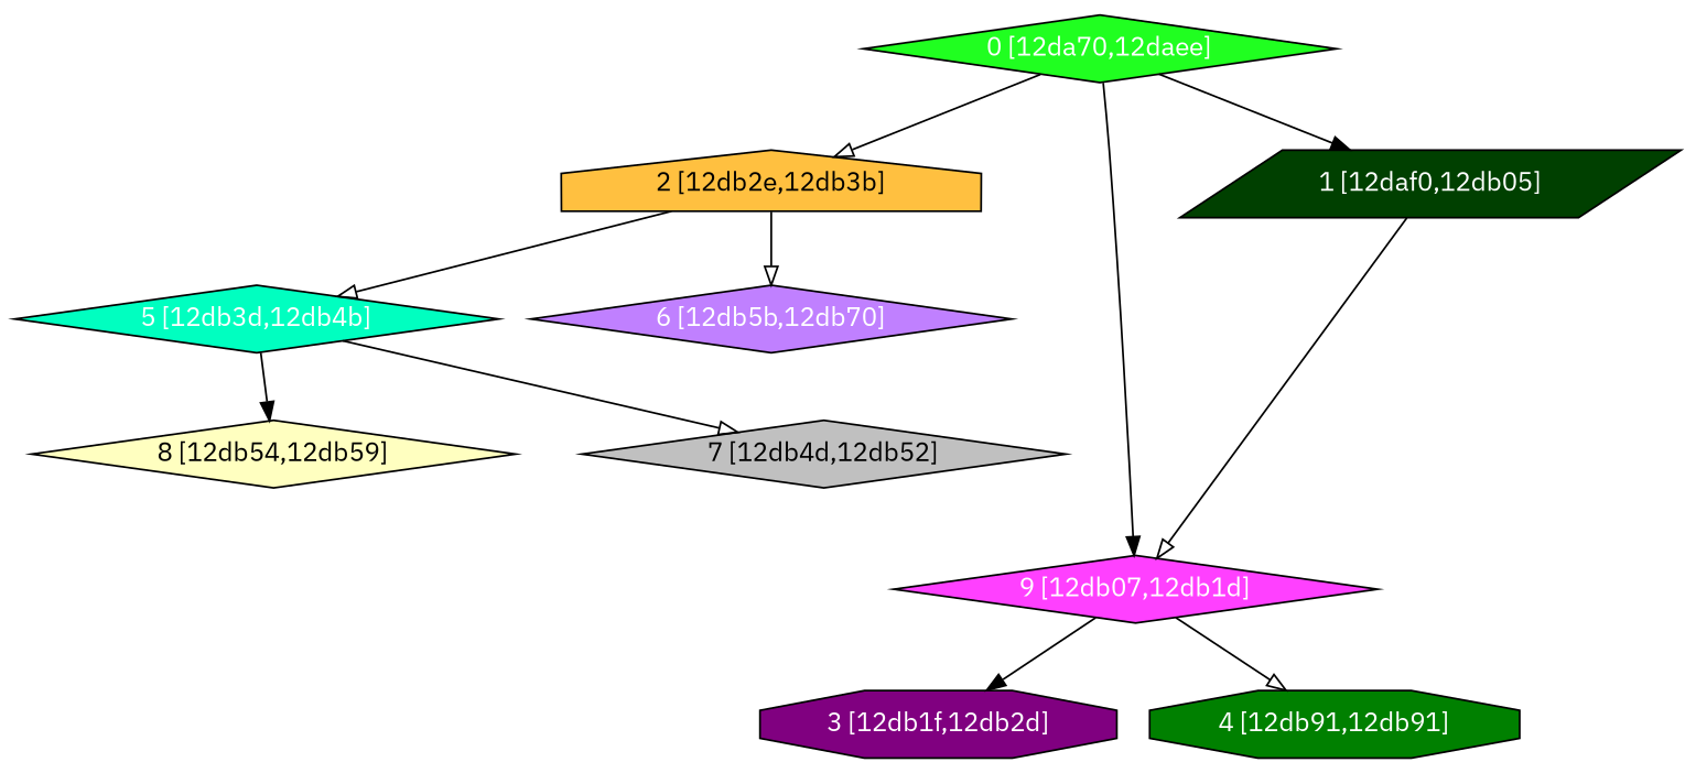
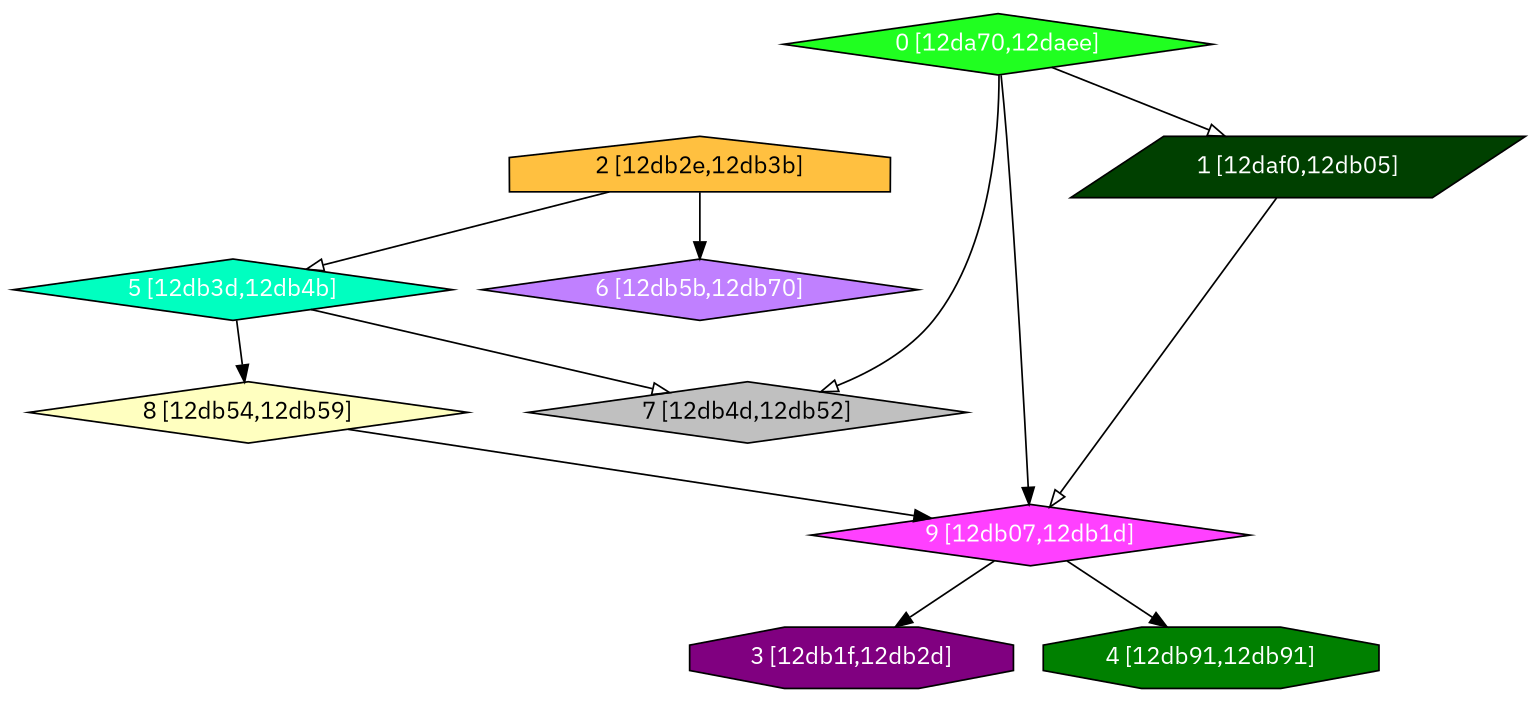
  digraph {
    fontname="IBM Plex Sans"
    node [fontcolor="#ffffff" fontname="IBM Plex Sans" shape=diamond style=filled]
    edge [arrowhead=onormal fontname="IBM Plex Sans"]
    n1 [fillcolor="#20FF20" label="0 [12da70,12daee]"]
    n2 [fillcolor="#004000" label="1 [12daf0,12db05]" shape=parallelogram]
    n3 [fillcolor="#FFC040" fontcolor="#000000" label="2 [12db2e,12db3b]" shape=house]
    n4 [fillcolor="#FF40FF" label="9 [12db07,12db1d]"]
    n5 [fillcolor="#00FFC0" label="5 [12db3d,12db4b]"]
    n6 [fillcolor="#C080FF" label="6 [12db5b,12db70]"]
    n7 [fillcolor="#800080" label="3 [12db1f,12db2d]" shape=octagon]
    n8 [fillcolor="#008000" label="4 [12db91,12db91]" shape=octagon]
    n9 [fillcolor="#C0C0C0" fontcolor="#000000" label="7 [12db4d,12db52]"]
    n10 [fillcolor="#FFFFC0" fontcolor="#000000" label="8 [12db54,12db59]"]
-   n1 -> n2 [arrowhead=normal]
-   n1 -> n3
+   n1 -> n2
+   n1 -> n9
    n1 -> n4 [arrowhead=normal]
    n2 -> n4
    n3 -> n5
-   n3 -> n6
+   n3 -> n6 [arrowhead=normal]
    n4 -> n7 [arrowhead=normal]
-   n4 -> n8
+   n4 -> n8 [arrowhead=normal]
    n5 -> n9
    n5 -> n10 [arrowhead=normal]
+   n10 -> n4 [arrowhead=normal]
  }
